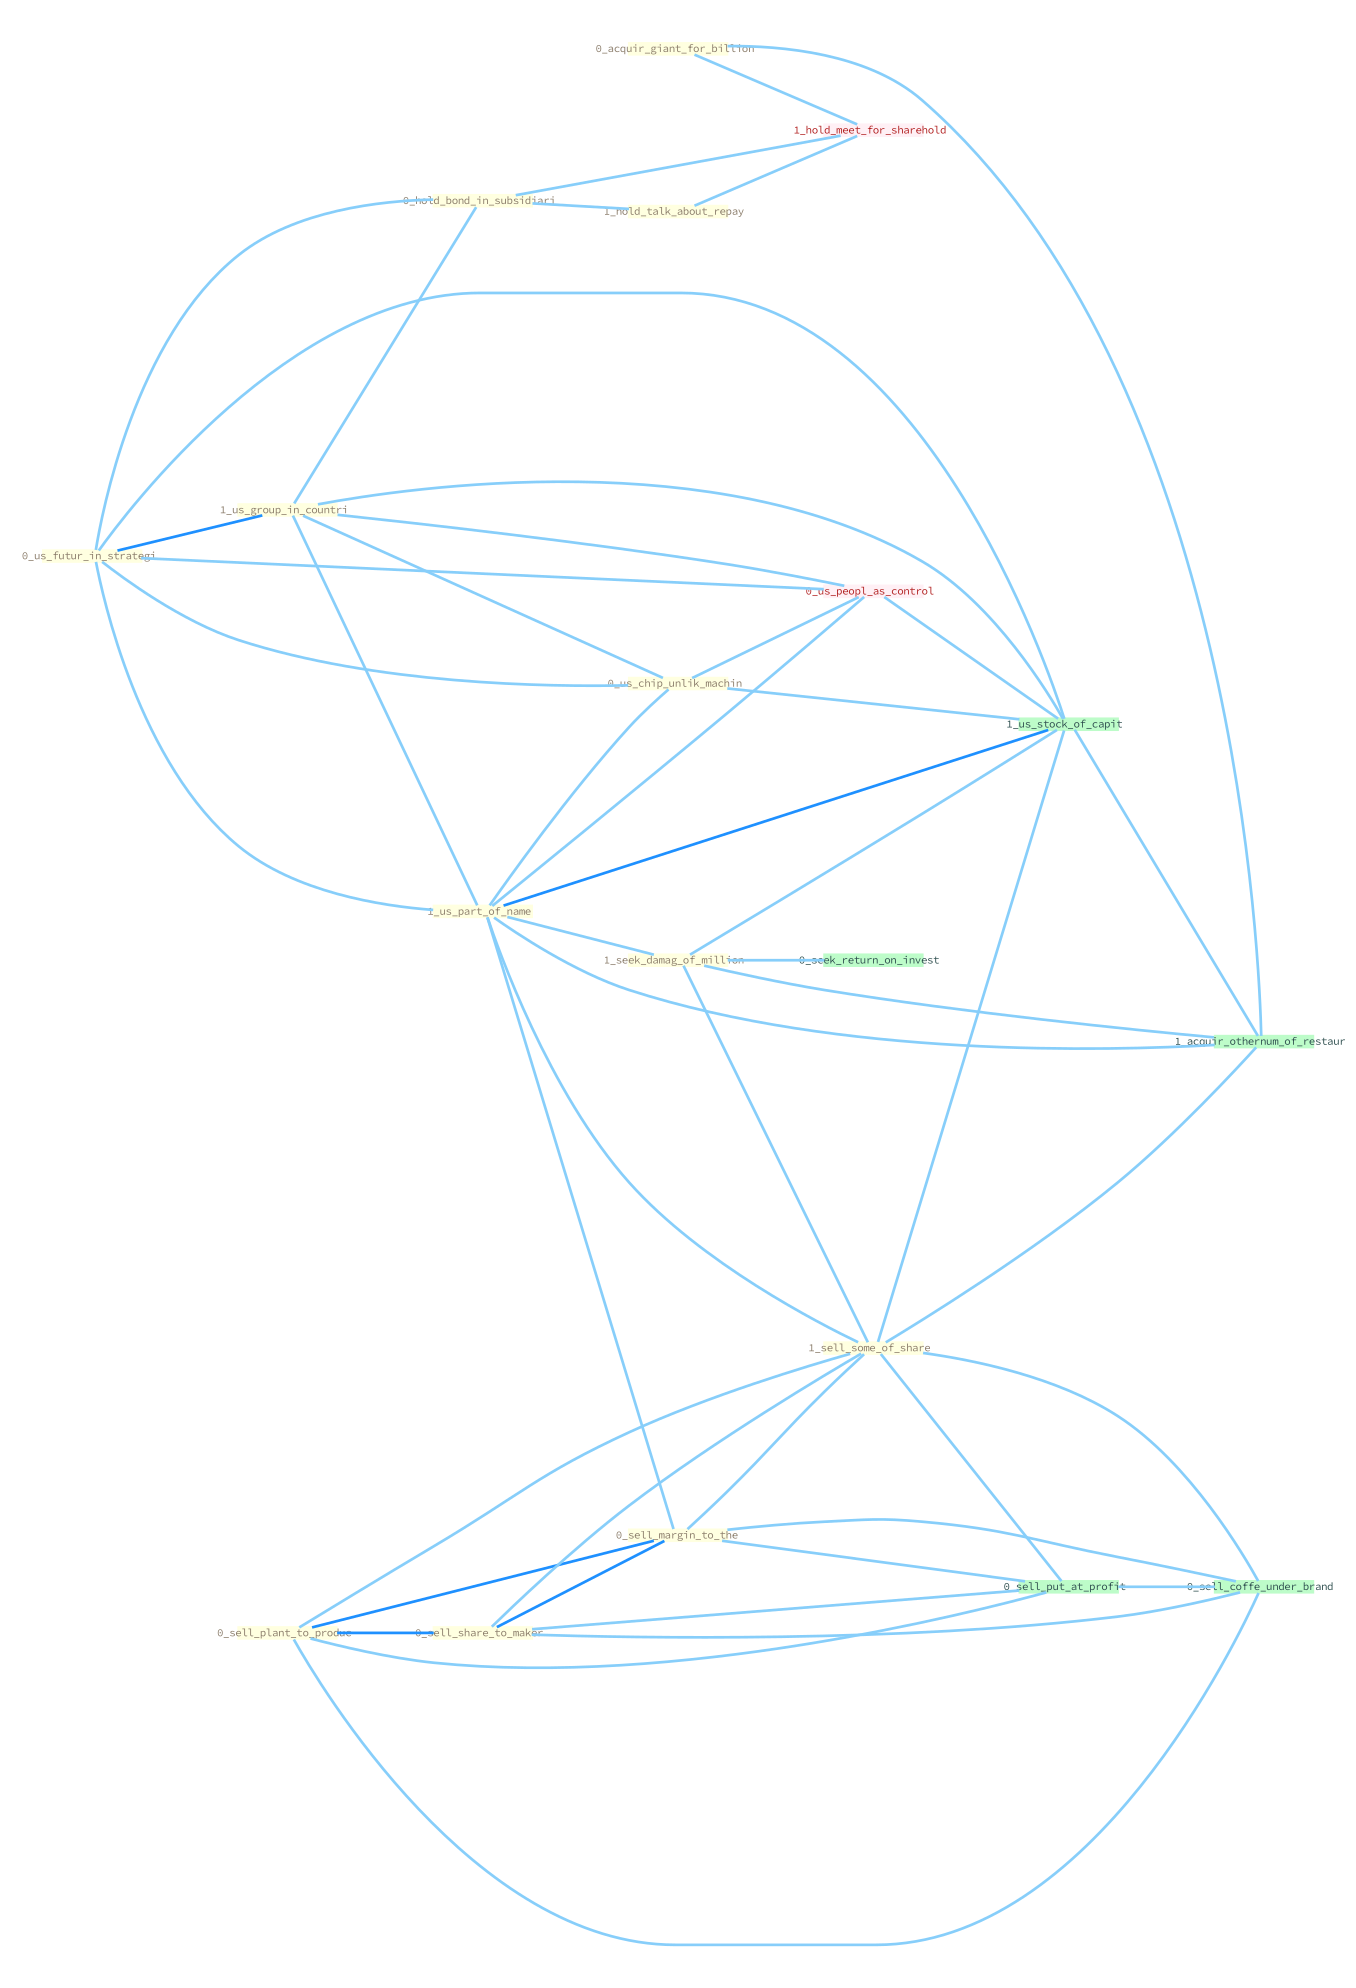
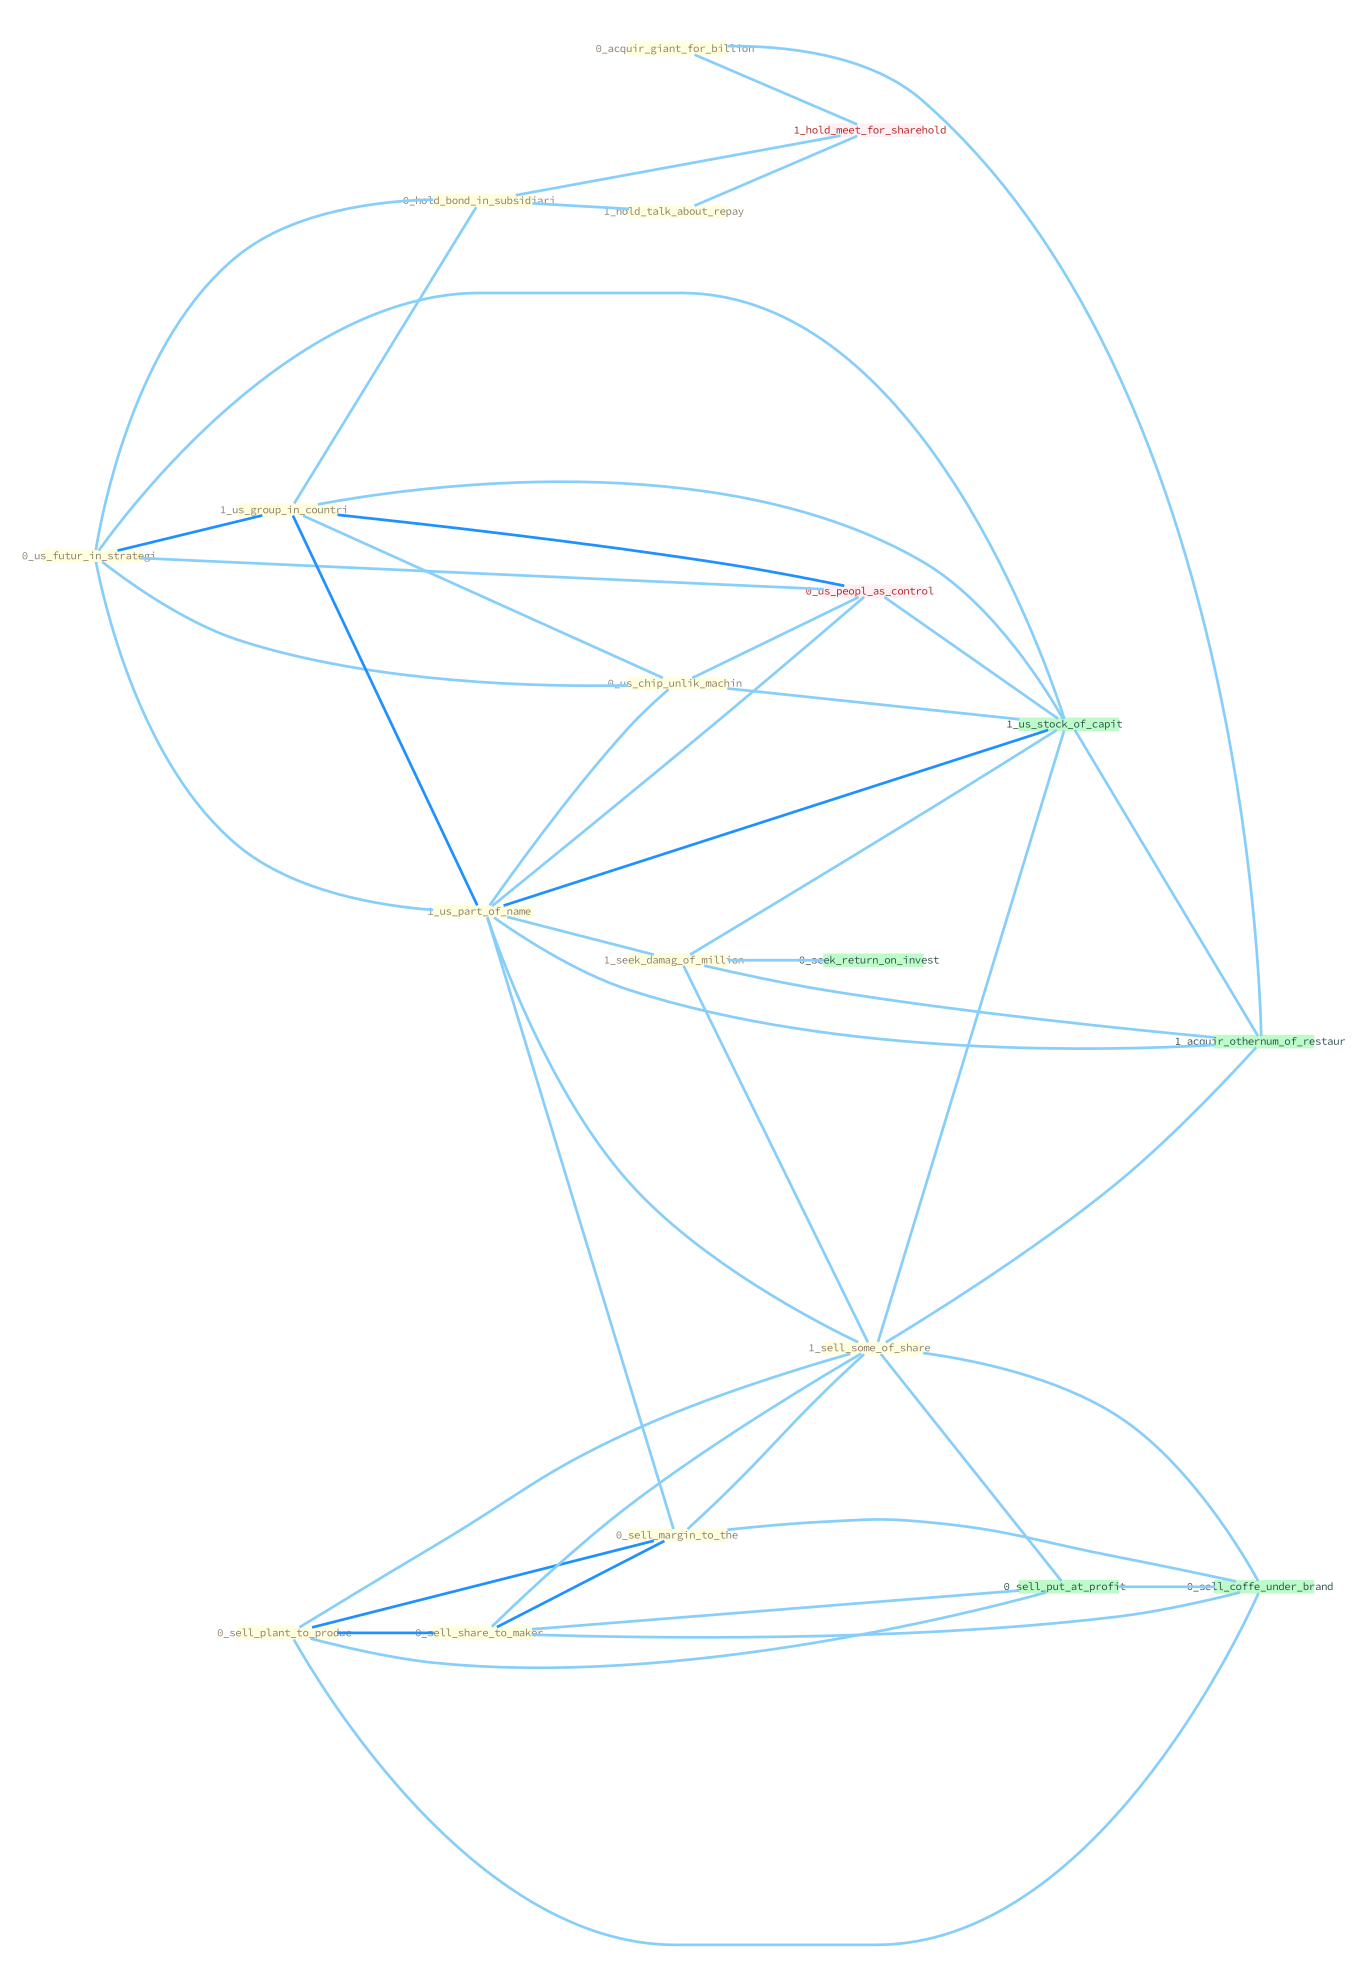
  graph {
    fontname="Source Code Pro"
    rankdir=LR
    node [color="#ffffe0" fixedsize=true fontcolor="#8b7d6b" fontname="Source Code Pro" fontsize=4 shape=polygon style=filled]
    edge [color="#87cefa" fontname="Source Code Pro" w=1]
    "0_us_futur_in_strategi " [height=.06 width=.5]
    "1_us_group_in_countri " [height=.06 width=.5]
    "1_us_part_of_name " [height=.06 width=.5]
    "0_acquir_giant_for_billion " [height=.06 width=.5]
    "0_hold_bond_in_subsidiari " [height=.06 width=.5]
    "0_sell_plant_to_produc " [height=.06 width=.5]
    "0_sell_share_to_maker " [height=.06 width=.5]
    "1_hold_talk_about_repay " [height=.06 width=.5]
    "1_seek_damag_of_million " [height=.06 width=.5]
    "0_us_chip_unlik_machin " [height=.06 width=.5]
    n11 [height=.06 label="0_sell_margin_to_the" width=.5]
    "1_sell_some_of_share " [height=.06 width=.5]
    "0_us_peopl_as_control " [color="#fff0f5" fontcolor="#b22222" height=.06 width=.5]
    "1_hold_meet_for_sharehold " [color="#fff0f5" fontcolor="#b22222" height=.06 width=.5]
    "1_us_stock_of_capit " [color="#BDFCC9" fontcolor="#2f4f4f" height=.06 width=.5]
    "1_acquir_othernum_of_restaur " [color="#BDFCC9" fontcolor="#2f4f4f" height=.06 width=.5]
    "0_sell_put_at_profit " [color="#BDFCC9" fontcolor="#2f4f4f" height=.06 width=.5]
    "0_sell_coffe_under_brand " [color="#BDFCC9" fontcolor="#2f4f4f" height=.06 width=.5]
    "0_seek_return_on_invest " [color="#BDFCC9" fontcolor="#2f4f4f" height=.06 width=.5]
    subgraph sub_1 {
      "0_us_futur_in_strategi "
      "1_us_group_in_countri "
      "1_us_part_of_name "
      "0_acquir_giant_for_billion "
      "0_hold_bond_in_subsidiari "
      "0_sell_plant_to_produc "
      "0_sell_share_to_maker "
      "1_hold_talk_about_repay "
      "1_seek_damag_of_million "
      "0_us_chip_unlik_machin "
      n11
      "1_sell_some_of_share "
    }
    subgraph sub_2 {
      "0_us_peopl_as_control "
      "1_hold_meet_for_sharehold "
    }
    "0_us_futur_in_strategi " -- "1_us_group_in_countri " [color="#1e90ff" w=2]
    "0_us_futur_in_strategi " -- "1_us_part_of_name "
    "0_us_futur_in_strategi " -- "0_hold_bond_in_subsidiari "
    "0_us_futur_in_strategi " -- "0_us_chip_unlik_machin "
    "0_us_futur_in_strategi " -- "0_us_peopl_as_control "
    "0_us_futur_in_strategi " -- "1_us_stock_of_capit "
-   "1_us_group_in_countri " -- "1_us_part_of_name "
+   "1_us_group_in_countri " -- "1_us_part_of_name " [color="#1e90ff"]
    "1_us_group_in_countri " -- "0_hold_bond_in_subsidiari "
    "1_us_group_in_countri " -- "0_us_chip_unlik_machin "
-   "1_us_group_in_countri " -- "0_us_peopl_as_control "
+   "1_us_group_in_countri " -- "0_us_peopl_as_control " [color="#1e90ff"]
    "1_us_group_in_countri " -- "1_us_stock_of_capit "
    "1_us_part_of_name " -- "1_seek_damag_of_million "
    "1_us_part_of_name " -- "0_us_chip_unlik_machin "
    "1_us_part_of_name " -- n11
    "1_us_part_of_name " -- "1_sell_some_of_share "
    "1_us_part_of_name " -- "0_us_peopl_as_control "
    "1_us_part_of_name " -- "1_us_stock_of_capit " [color="#1e90ff" w=2]
    "1_us_part_of_name " -- "1_acquir_othernum_of_restaur "
    "0_acquir_giant_for_billion " -- "1_hold_meet_for_sharehold "
    "0_acquir_giant_for_billion " -- "1_acquir_othernum_of_restaur "
    "0_hold_bond_in_subsidiari " -- "1_hold_talk_about_repay "
    "0_hold_bond_in_subsidiari " -- "1_hold_meet_for_sharehold "
    "0_sell_plant_to_produc " -- "0_sell_share_to_maker " [color="#1e90ff" w=2]
    "0_sell_plant_to_produc " -- n11 [color="#1e90ff" w=2]
    "0_sell_plant_to_produc " -- "1_sell_some_of_share "
    "0_sell_plant_to_produc " -- "0_sell_put_at_profit "
    "0_sell_plant_to_produc " -- "0_sell_coffe_under_brand "
    "0_sell_share_to_maker " -- n11 [color="#1e90ff" w=2]
    "0_sell_share_to_maker " -- "1_sell_some_of_share "
    "0_sell_share_to_maker " -- "0_sell_put_at_profit "
    "0_sell_share_to_maker " -- "0_sell_coffe_under_brand "
    "1_hold_talk_about_repay " -- "1_hold_meet_for_sharehold "
    "1_seek_damag_of_million " -- "1_sell_some_of_share "
    "1_seek_damag_of_million " -- "1_us_stock_of_capit "
    "1_seek_damag_of_million " -- "1_acquir_othernum_of_restaur "
    "1_seek_damag_of_million " -- "0_seek_return_on_invest "
    "0_us_chip_unlik_machin " -- "0_us_peopl_as_control "
    "0_us_chip_unlik_machin " -- "1_us_stock_of_capit "
    n11 -- "1_sell_some_of_share "
-   n11 -- "0_sell_put_at_profit "
    n11 -- "0_sell_coffe_under_brand "
    "1_sell_some_of_share " -- "1_us_stock_of_capit "
    "1_sell_some_of_share " -- "1_acquir_othernum_of_restaur "
    "1_sell_some_of_share " -- "0_sell_put_at_profit "
    "1_sell_some_of_share " -- "0_sell_coffe_under_brand "
    "0_us_peopl_as_control " -- "1_us_stock_of_capit "
    "1_us_stock_of_capit " -- "1_acquir_othernum_of_restaur "
    "0_sell_put_at_profit " -- "0_sell_coffe_under_brand "
  }
